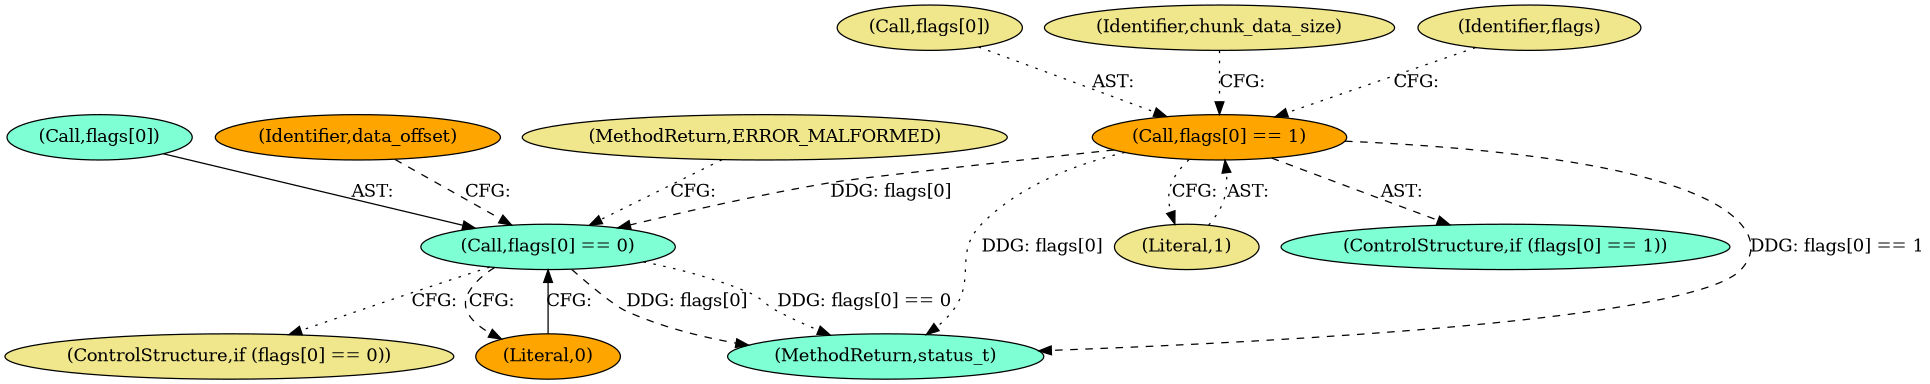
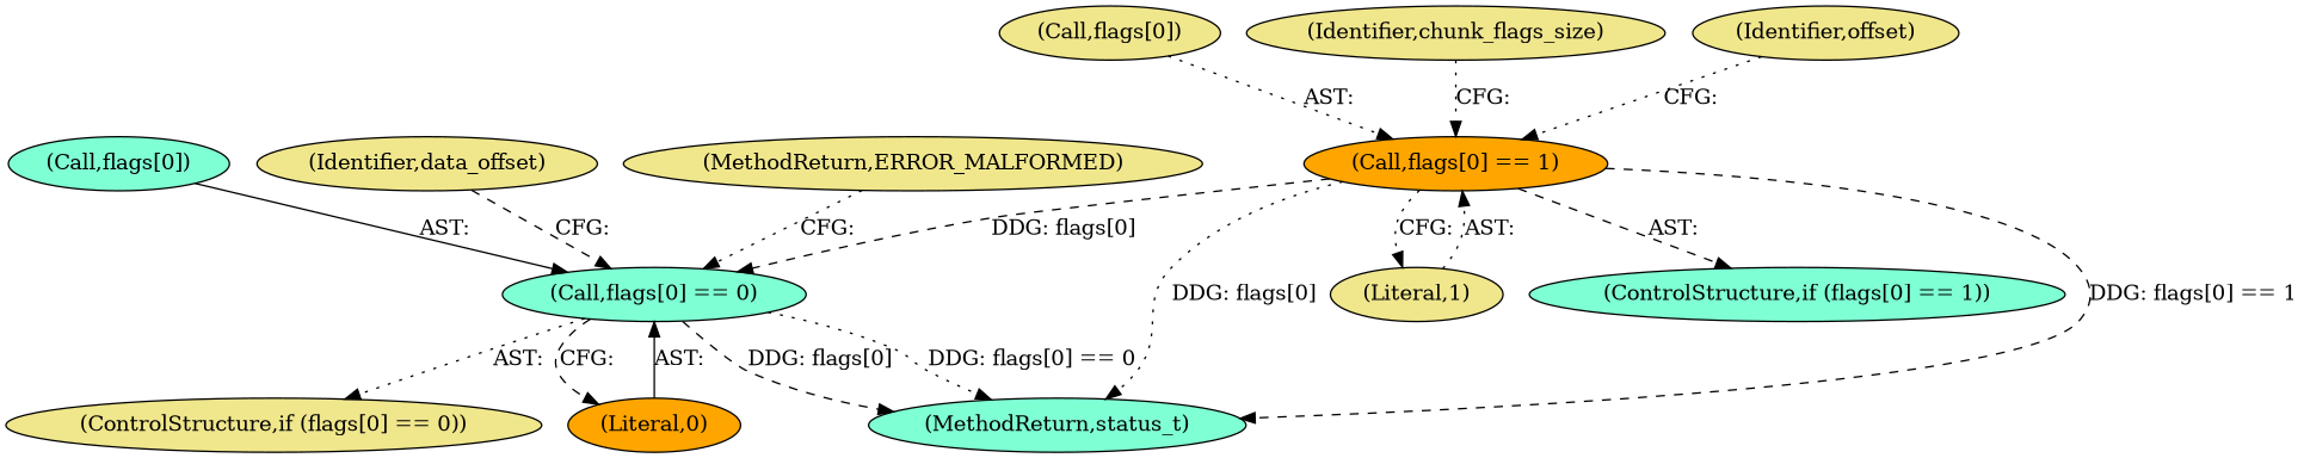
  digraph {
    node [fillcolor=khaki style=filled]
    edge [style=dotted]
    n1 [fillcolor=orange label="(Call,flags[0] == 1)"]
    n2 [fillcolor=aquamarine label="(Call,flags[0] == 0)"]
    n3 [fillcolor=aquamarine label="(ControlStructure,if (flags[0] == 1))"]
    n4 [fillcolor=aquamarine label="(MethodReturn,status_t)"]
    n5 [label="(Literal,1)"]
    n6 [label="(ControlStructure,if (flags[0] == 0))"]
    n7 [fillcolor=orange label="(Literal,0)"]
    n8 [label="(Call,flags[0])"]
-   n9 [label="(Identifier,chunk_data_size)"]
-   n10 [label="(Identifier,flags)"]
+   n9 [label="(Identifier,chunk_flags_size)"]
+   n10 [label="(Identifier,offset)"]
    n11 [fillcolor=aquamarine label="(Call,flags[0])"]
-   n12 [fillcolor=orange label="(Identifier,data_offset)"]
+   n12 [label="(Identifier,data_offset)"]
    n13 [label="(MethodReturn,ERROR_MALFORMED)"]
    n1 -> n2 [label="DDG: flags[0]" style=dashed]
    n1 -> n3 [label="AST: " style=dashed]
    n1 -> n4 [label="DDG: flags[0] == 1" style=dashed]
    n1 -> n4 [label="DDG: flags[0]"]
    n1 -> n5 [label="CFG: "]
    n2 -> n4 [label="DDG: flags[0]" style=dashed]
    n2 -> n4 [label="DDG: flags[0] == 0"]
-   n2 -> n6 [label="CFG: "]
+   n2 -> n6 [label="AST: "]
    n2 -> n7 [label="CFG: " style=dashed]
    n5 -> n1 [label="AST: "]
-   n7 -> n2 [label="CFG: " style=solid]
+   n7 -> n2 [label="AST: " style=solid]
    n8 -> n1 [label="AST: "]
    n9 -> n1 [label="CFG: "]
    n10 -> n1 [label="CFG: "]
    n11 -> n2 [label="AST: " style=solid]
    n12 -> n2 [label="CFG: " style=dashed]
    n13 -> n2 [label="CFG: "]
  }
